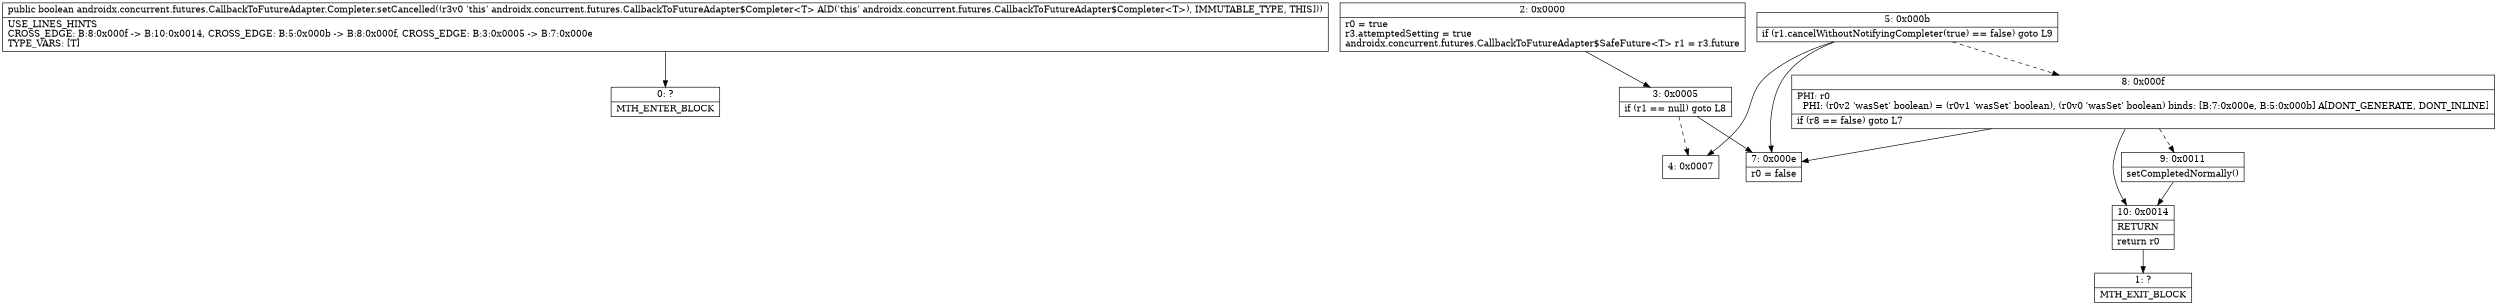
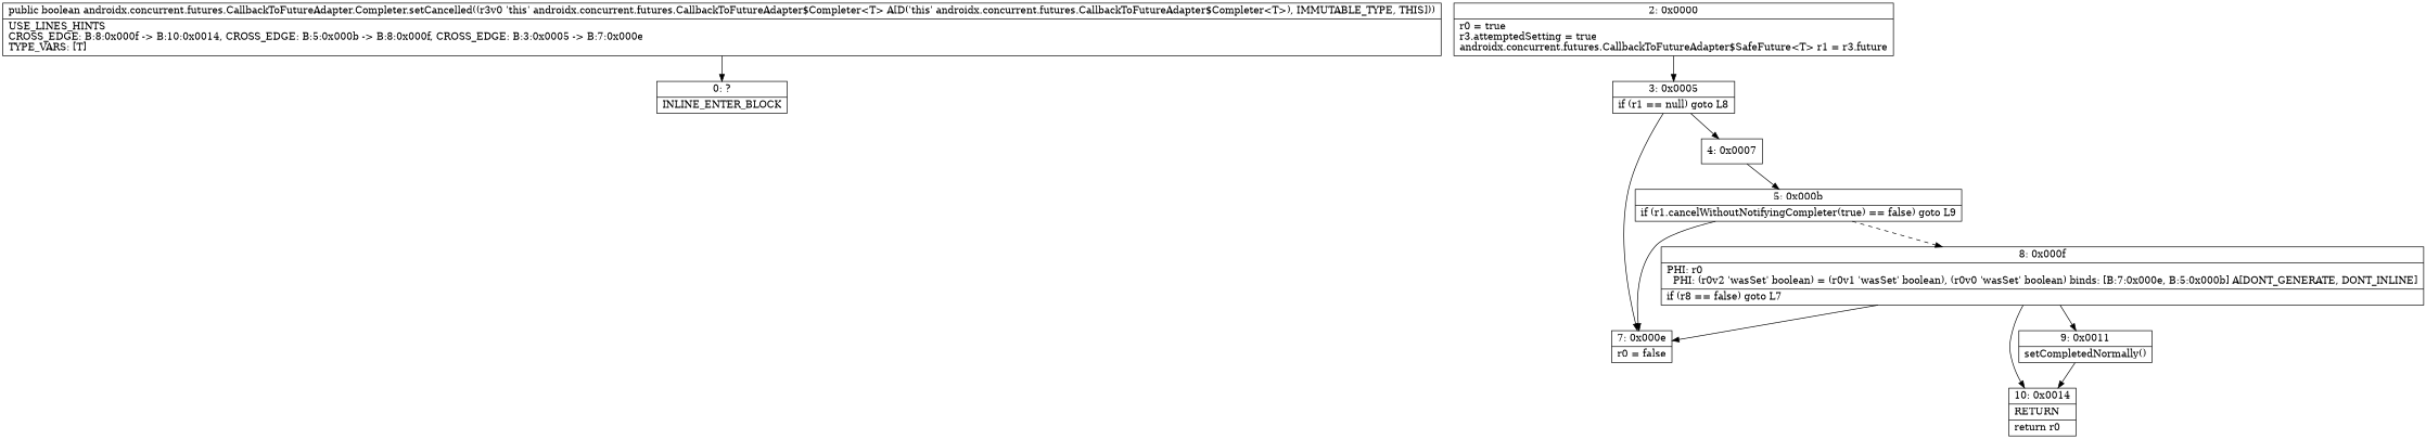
  digraph {
    node [shape=record]
-   n1 [label="{0\:\ ?|MTH_ENTER_BLOCK\l}"]
+   n1 [label="{0\:\ ?|INLINE_ENTER_BLOCK\l}"]
    n2 [label="{2\:\ 0x0000|r0 = true\lr3.attemptedSetting = true\landroidx.concurrent.futures.CallbackToFutureAdapter$SafeFuture\<T\> r1 = r3.future\l}"]
    n3 [label="{3\:\ 0x0005|if (r1 == null) goto L8\l}"]
    n4 [label="{4\:\ 0x0007}"]
    n5 [label="{7\:\ 0x000e|r0 = false\l}"]
    n6 [label="{5\:\ 0x000b|if (r1.cancelWithoutNotifyingCompleter(true) == false) goto L9\l}"]
    n7 [label="{8\:\ 0x000f|PHI: r0 \l  PHI: (r0v2 'wasSet' boolean) = (r0v1 'wasSet' boolean), (r0v0 'wasSet' boolean) binds: [B:7:0x000e, B:5:0x000b] A[DONT_GENERATE, DONT_INLINE]\l|if (r8 == false) goto L7\l}"]
    n8 [label="{9\:\ 0x0011|setCompletedNormally()\l}"]
    n9 [label="{10\:\ 0x0014|RETURN\l|return r0\l}"]
-   n10 [label="{1\:\ ?|MTH_EXIT_BLOCK\l}"]
    n11 [label="{public boolean androidx.concurrent.futures.CallbackToFutureAdapter.Completer.setCancelled((r3v0 'this' androidx.concurrent.futures.CallbackToFutureAdapter$Completer\<T\> A[D('this' androidx.concurrent.futures.CallbackToFutureAdapter$Completer\<T\>), IMMUTABLE_TYPE, THIS]))  | USE_LINES_HINTS\lCROSS_EDGE: B:8:0x000f \-\> B:10:0x0014, CROSS_EDGE: B:5:0x000b \-\> B:8:0x000f, CROSS_EDGE: B:3:0x0005 \-\> B:7:0x000e\lTYPE_VARS: [T]\l}"]
    n2 -> n3
-   n3 -> n4 [style=dashed]
+   n3 -> n4 [style=solid]
    n3 -> n5
-   n6 -> n4
+   n4 -> n6
    n6 -> n5
    n6 -> n7 [style=dashed]
    n7 -> n5
-   n7 -> n8 [style=dashed]
+   n7 -> n8 [style=solid]
    n7 -> n9
    n8 -> n9
-   n9 -> n10
    n11 -> n1
  }
